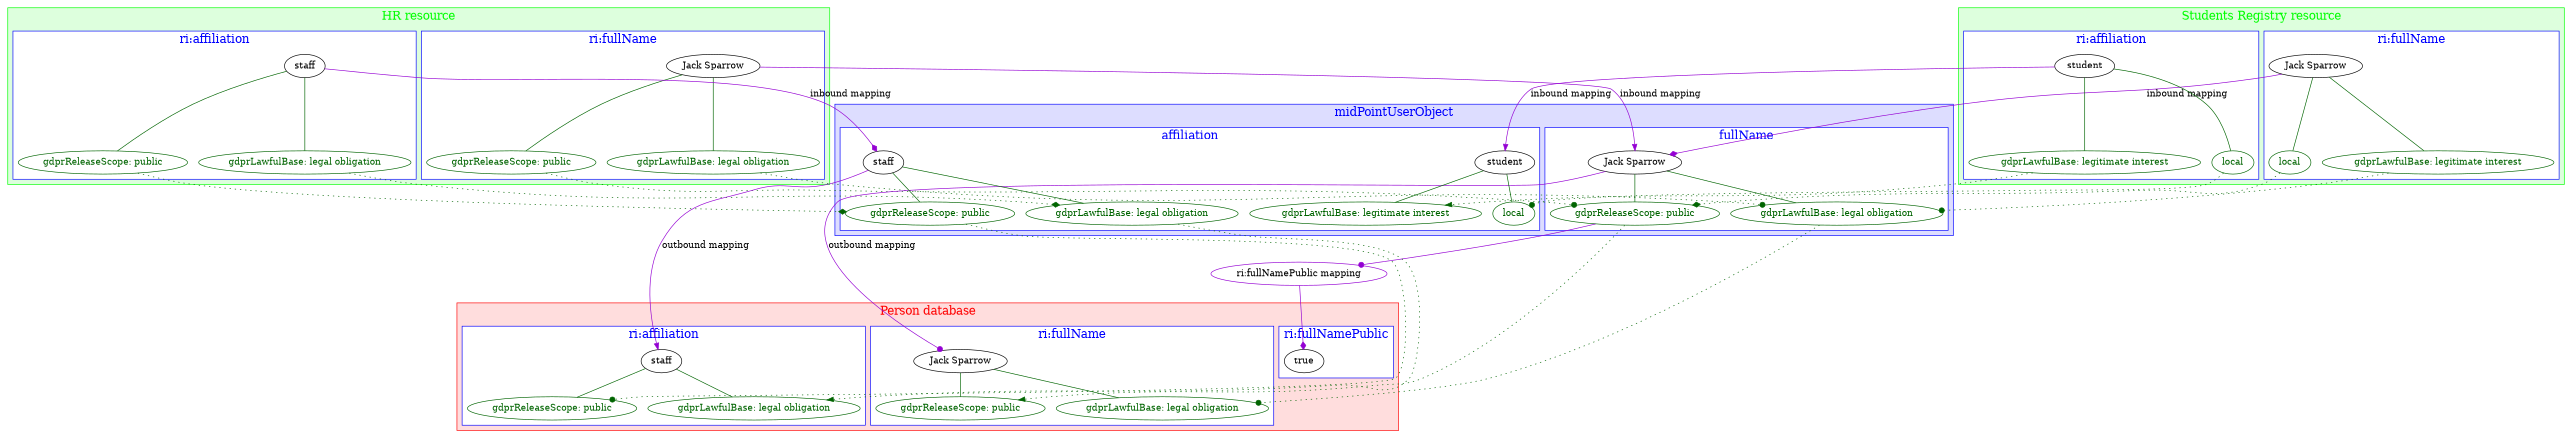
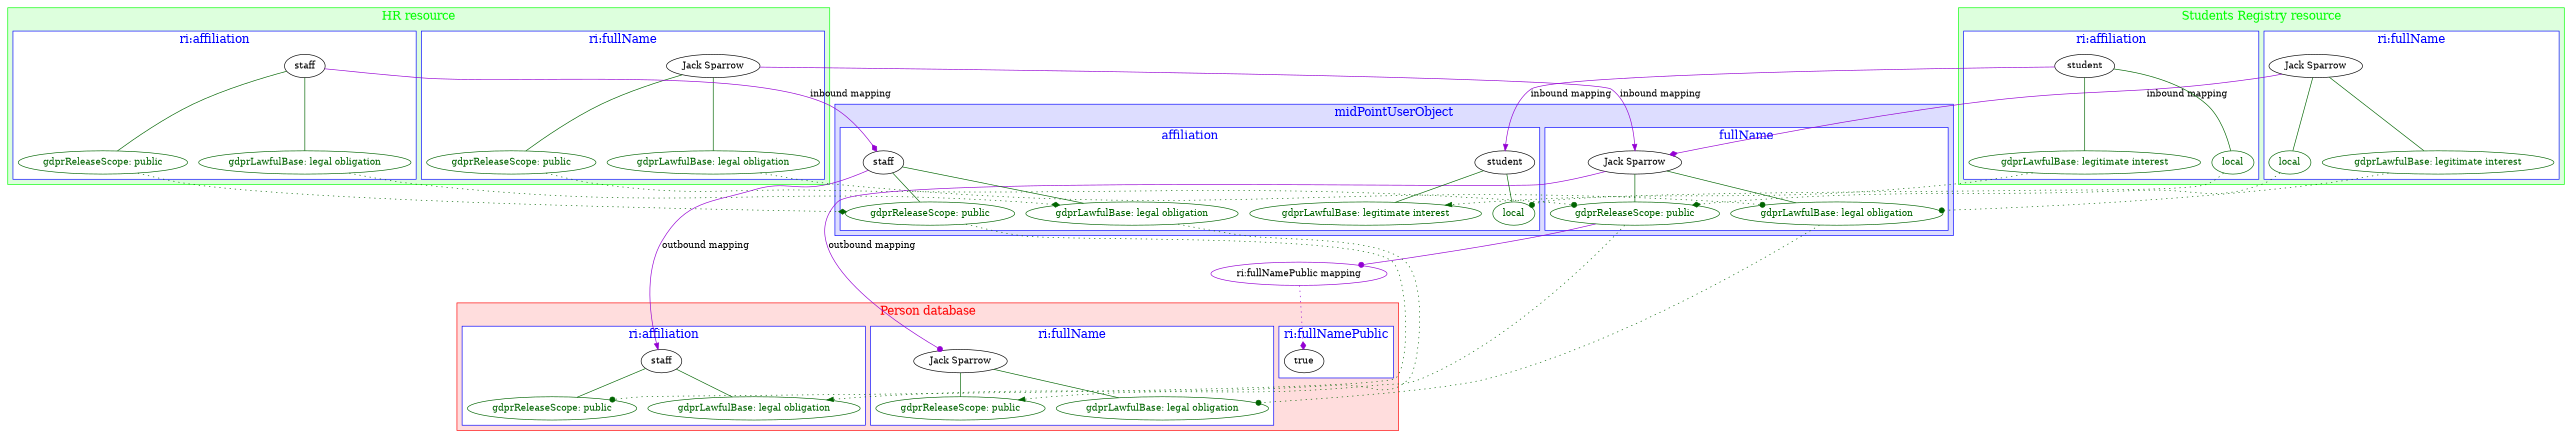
  digraph {
    compound=true
    rankdir=TB
    node [color=darkgreen fontcolor=darkgreen]
    edge [color=darkgreen]
    n1 [label="Jack Sparrow" color="" fontcolor=""]
    n2 [label="gdprReleaseScope: public"]
    n3 [label="gdprLawfulBase: legal obligation"]
    n4 [label=staff color="" fontcolor=""]
    n5 [label="gdprReleaseScope: public"]
    n6 [label="gdprLawfulBase: legal obligation"]
    n7 [label="Jack Sparrow" color="" fontcolor=""]
    n8 [label=local]
    n9 [label="gdprLawfulBase: legitimate interest"]
    n10 [label=student color="" fontcolor=""]
    n11 [label=local]
    n12 [label="gdprLawfulBase: legitimate interest"]
    n13 [label="Jack Sparrow" color="" fontcolor=""]
    n14 [label="gdprReleaseScope: public"]
    n15 [label="gdprLawfulBase: legal obligation"]
    n16 [label=staff color="" fontcolor=""]
    n17 [label="gdprReleaseScope: public"]
    n18 [label="gdprLawfulBase: legal obligation"]
    n19 [label=student color="" fontcolor=""]
    n20 [label=local]
    n21 [label="gdprLawfulBase: legitimate interest"]
    n22 [label="Jack Sparrow" color="" fontcolor=""]
    n23 [label="gdprReleaseScope: public"]
    n24 [label="gdprLawfulBase: legal obligation"]
    n25 [label=staff color="" fontcolor=""]
    n26 [label="gdprReleaseScope: public"]
    n27 [label="gdprLawfulBase: legal obligation"]
    n28 [label=true color="" fontcolor=""]
    n29 [color=darkviolet label="ri:fullNamePublic mapping" fontcolor=""]
    subgraph cluster_1 {
      bgcolor="#DDFFDD"
      color=green
      fontcolor=green
      fontsize=18
      label="HR resource"
      subgraph cluster_2 {
        bgcolor="#FFFFFF"
        color=blue
        fontcolor=blue
        fontsize=18
        label="ri:fullName"
        n1
        n2
        n3
      }
      subgraph cluster_3 {
        bgcolor="#FFFFFF"
        color=blue
        fontcolor=blue
        fontsize=18
        label="ri:affiliation"
        n4
        n5
        n6
      }
    }
    subgraph cluster_4 {
      bgcolor="#DDFFDD"
      color=green
      fontcolor=green
      fontsize=18
      label="Students Registry resource"
      subgraph cluster_5 {
        bgcolor="#FFFFFF"
        color=blue
        fontcolor=blue
        fontsize=18
        label="ri:fullName"
        n7
        n8
        n9
      }
      subgraph cluster_6 {
        bgcolor="#FFFFFF"
        color=blue
        fontcolor=blue
        fontsize=18
        label="ri:affiliation"
        n10
        n11
        n12
      }
    }
    subgraph cluster_7 {
      bgcolor="#DDDDFF"
      color=blue
      fontcolor=blue
      fontsize=18
      label=midPointUserObject
      subgraph cluster_8 {
        bgcolor="#FFFFFF"
        color=blue
        fontcolor=blue
        fontsize=18
        label=fullName
        n13
        n14
        n15
      }
      subgraph cluster_9 {
        bgcolor="#FFFFFF"
        color=blue
        fontcolor=blue
        fontsize=18
        label=affiliation
        n16
        n17
        n18
        n19
        n20
        n21
      }
    }
    subgraph cluster_10 {
      bgcolor="#FFDDDD"
      color=red
      fontcolor=red
      fontsize=18
      label="Person database"
      subgraph cluster_11 {
        bgcolor="#FFFFFF"
        color=blue
        fontcolor=blue
        fontsize=18
        label="ri:fullName"
        n22
        n23
        n24
      }
      subgraph cluster_12 {
        bgcolor="#FFFFFF"
        color=blue
        fontcolor=blue
        fontsize=18
        label="ri:affiliation"
        n25
        n26
        n27
      }
      subgraph cluster_13 {
        bgcolor="#FFFFFF"
        color=blue
        fontcolor=blue
        fontsize=18
        label="ri:fullNamePublic"
        n28
      }
    }
    n1 -> n2 [dir=none]
    n1 -> n3 [dir=none]
    n1 -> n13 [color=darkviolet label="inbound mapping" arrowhead=normal]
    n2 -> n14 [style=dotted arrowhead=dot]
    n3 -> n15 [style=dotted arrowhead=dot]
    n4 -> n5 [dir=none]
    n4 -> n6 [dir=none]
    n4 -> n16 [color=darkviolet label="inbound mapping" arrowhead=diamond]
    n5 -> n17 [style=dotted arrowhead=diamond]
    n6 -> n18 [style=dotted arrowhead=diamond]
    n7 -> n8 [dir=none]
    n7 -> n9 [dir=none]
    n7 -> n13 [color=darkviolet label="inbound mapping" arrowhead=diamond]
    n8 -> n14 [style=dotted arrowhead=diamond]
    n9 -> n15 [style=dotted arrowhead=dot]
    n10 -> n11 [dir=none]
    n10 -> n12 [dir=none]
    n10 -> n19 [color=darkviolet label="inbound mapping" arrowhead=normal]
    n11 -> n20 [style=dotted arrowhead=dot]
    n12 -> n21 [style=dotted arrowhead=normal]
    n13 -> n14 [dir=none]
    n13 -> n15 [dir=none]
    n13 -> n22 [color=darkviolet label="outbound mapping" arrowhead=dot]
    n14 -> n23 [style=dotted arrowhead=normal]
    n14 -> n29 [color=darkviolet arrowhead=dot]
    n15 -> n24 [style=dotted arrowhead=dot]
    n16 -> n17 [dir=none]
    n16 -> n18 [dir=none]
    n16 -> n25 [color=darkviolet label="outbound mapping" arrowhead=normal]
    n17 -> n26 [style=dotted arrowhead=dot]
    n18 -> n27 [style=dotted arrowhead=normal]
    n19 -> n20 [dir=none]
    n19 -> n21 [dir=none]
    n22 -> n23 [dir=none]
    n22 -> n24 [dir=none]
    n25 -> n26 [dir=none]
    n25 -> n27 [dir=none]
-   n29 -> n28 [color=darkviolet arrowhead=diamond]
+   n29 -> n28 [color=darkviolet arrowhead=diamond style=dotted]
  }
